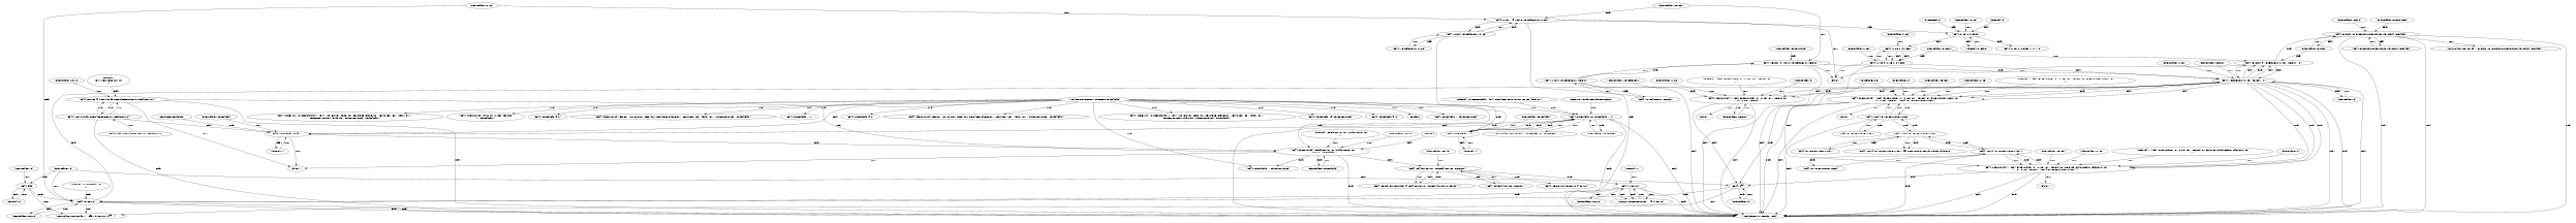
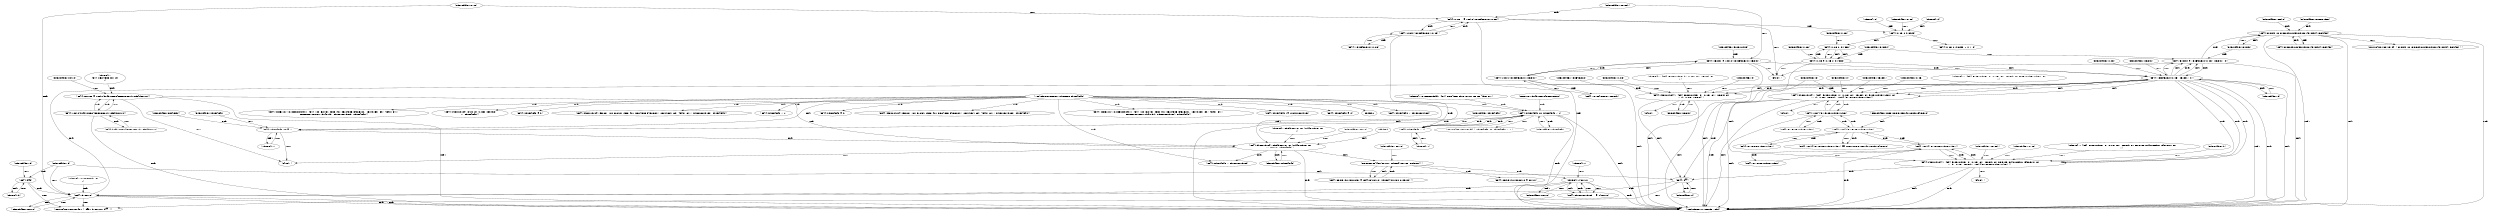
  digraph {
    fontname="DejaVu Sans Mono"
    node [fontname="DejaVu Sans Mono"]
    edge [fontname="DejaVu Sans Mono"]
    n1 [label="(Call,ext_id && extension_descriptor[ext_id].enabled)"]
    n2 [label="(Call,extension_descriptor[ext_id].enabled)"]
    n3 [label="(Identifier,ext_id)"]
    n4 [label="(ControlStructure,if ( ext_id && extension_descriptor[ext_id].enabled ))"]
    n5 [label="(MethodReturn,static void)"]
    n6 [label="(Call,ext_id = MapElement(Type, Length, i))"]
    n7 [label="(Call,MapElement(Type, Length, i))"]
    n8 [label="(Block,)"]
    n9 [label="(Call,dbg_printf(\" [%i] Enterprise: 0, Type: %u, Length %u\n\", i, Type, Length))"]
    n10 [label="(Call,dbg_printf(\" [%i] Enterprise: 1, Type: %u, Length %u EnterpriseNumber: %u\n\", i, Type, Length, ntohl(e->EnterpriseNumber)))"]
    n11 [label="(Call,dbg_printf(\" [%i] Enterprise: 1, Type: %u, Length %u Reverse Information Element: %u\n\", i, Type, Length, ntohl(e->EnterpriseNumber)))"]
    n12 [label="(Identifier,i)"]
    n13 [label="(Call,i++)"]
    n14 [label="(Block,)"]
    n15 [label="(Identifier,Length)"]
    n16 [label="(Call,ntohl(e->EnterpriseNumber))"]
    n17 [label="(Block,)"]
    n18 [label="(Call,ntohl(e->EnterpriseNumber))"]
    n19 [label="(Block,)"]
    n20 [label="(Call,Type = Type & 0x7FFF)"]
    n21 [label="(Call,Type & 0x7FFF)"]
    n22 [label="(Call,Type & 0x8000)"]
-   n23 [label="(Literal,0x8000)"]
    n24 [label="(Call,Type & 0x8000 ? 1 : 0)"]
    n25 [label="(Call,Type   = ntohs(NextElement->Type))"]
    n26 [label="(Call,ntohs(NextElement->Type))"]
    n27 [label="(Call,NextElement->Type)"]
    n28 [label="(Call,Length = ntohs(NextElement->Length))"]
    n29 [label="(Call,ntohs(NextElement->Length))"]
    n30 [label="(Call,NextElement->Length)"]
    n31 [label="(Call,i<count)"]
    n32 [label="(Identifier,count)"]
    n33 [label="(ControlStructure,for ( i=0; i<count; i++ ))"]
    n34 [label="(Call,i=0)"]
    n35 [label="(Literal,0)"]
    n36 [label="(Identifier,i)"]
    n37 [label="(Call,ntohl(e->EnterpriseNumber))"]
    n38 [label="(Call,e->EnterpriseNumber)"]
    n39 [label="(Call,ntohl(e->EnterpriseNumber) == IPFIX_ReverseInformationElement)"]
    n40 [label="(Call,e->EnterpriseNumber)"]
    n41 [label="(Call,e->EnterpriseNumber)"]
-   n42 [label="(Call,4*count)"]
-   n43 [label="(Length,size_required   = 4*count)"]
+   n42 [label="(Literal,4*count)"]
+   n43 [label="(Call,size_required   = 4*count)"]
    n44 [label="(Identifier,count)"]
-   n45 [label="(Call,calloc(count, sizeof(struct order_s)))"]
+   n45 [label="(Reverse,calloc(count, sizeof(struct order_s)))"]
    n46 [label="(Call,cache.input_count = count)"]
-   n47 [label="(Call,sizeof(struct order_s))"]
    n48 [label="(Call,cache.input_order = calloc(count, sizeof(struct order_s)))"]
    n49 [label="(Call,dbg_printf(\"FieldCount: %u buffersize: %u\n\", count, size_left))"]
    n50 [label="(Block,)"]
    n51 [label="(Identifier,size_left)"]
    n52 [label="(Call,size_left < size_required)"]
    n53 [label="(Call,count\t = ntohs(ipfix_template_record->FieldCount))"]
    n54 [label="(Call,ntohs(ipfix_template_record->FieldCount))"]
    n55 [label="(Call,ipfix_template_record->FieldCount)"]
    n56 [label="(Call,size_left \t\t-= 4)"]
    n57 [label="(Literal,4)"]
    n58 [label="(Call,size_left && size_left < 4)"]
    n59 [label="(Call,size_left < 4)"]
    n60 [label="(ControlStructure,if ( size_left && size_left < 4 ))"]
    n61 [label="(Identifier,size_left)"]
    n62 [label="(Literal,4)"]
    n63 [label="(MethodParameterIn,uint32_t size_left)"]
    n64 [label="(Call,size_left < size_required)"]
    n65 [label="(Call,LogError(\"Process_ipfix: [%u] Not enough data for template elements! required: %i, left: %u\", \n\t\t\t\t\t\t\texporter->info.id, size_required, size_left))"]
    n66 [label="(Call,dbg_printf(\"Skip %u bytes padding\n\", size_left))"]
    n67 [label="(Call,size_left = 0)"]
    n68 [label="(Call,dbg_printf(\"ERROR: Not enough data for template elements! required: %i, left: %u\", size_required, size_left))"]
    n69 [label="(Call,size_left < 4)"]
    n70 [label="(Call,size_left = 0)"]
    n71 [label="(Call,dbg_printf(\"ERROR: Not enough data for template elements! required: %i, left: %u\", size_required, size_left))"]
    n72 [label="(Call,LogError(\"Process_ipfix: [%u] Not enough data for template elements! required: %i, left: %u\", \n\t\t\t\t\texporter->info.id, size_required, size_left))"]
-   n73 [label="(Call,size_left -= size_required)"]
+   n73 [label="(Call,size_left -= ntohs_required)"]
    n74 [label="(Call,size_left = 0)"]
    1000104
    n76 [label="(LogError,ipfix_template_record)"]
-   n77 [label="(Processed,1)"]
+   n77 [label="(Literal,1)"]
    n78 [label="(Identifier,ext_id)"]
    n79 [label="(Identifier,i)"]
    n80 [label="(Identifier,Type)"]
    n81 [label="(Identifier,Type)"]
    n82 [label="(Identifier,Type)"]
    n83 [label="(Identifier,Type)"]
    n84 [label="(Literal,\" [%i] Enterprise: 1, Type: %u, Length %u EnterpriseNumber: %u\n\")"]
    n85 [label="(Identifier,Type)"]
    n86 [label="(Literal,4)"]
    n87 [label="(Identifier,count)"]
    n88 [label="(Identifier,i)"]
    n89 [label="(Identifier,count)"]
    n90 [label="(Identifier,i)"]
    n91 [label="(Literal,0)"]
    n92 [label="(Literal,\"\n[%u] Template ID: %u\n\")"]
    n93 [label="(Identifier,Type)"]
    n94 [label="(Identifier,size_left)"]
    n95 [label="(Literal,\"Process_ipfix [%u] Template size error at %s line %u\")"]
    n96 [label="(Identifier,Length)"]
    n97 [label="(Literal,\"FieldCount: %u buffersize: %u\n\")"]
    n98 [label="(Identifier,Enterprise)"]
    n99 [label="(Literal,\"Processed: %u\n\")"]
    n100 [label="(Literal,\" [%i] Enterprise: 0, Type: %u, Length %u\n\")"]
    n101 [label="(Identifier,Type)"]
    n102 [label="(Identifier,Enterprise)"]
    n103 [label="(Identifier,Type)"]
    n104 [label="(Literal,\" [%i] Enterprise: 1, Type: %u, Length %u Reverse Information Element: %u\n\")"]
-   n105 [label="(Template,table_id)"]
+   n105 [label="(Identifier,table_id)"]
    n106 [label="(Identifier,size_left)"]
    n107 [label="(Identifier,cache)"]
    n108 [label="(Identifier,i)"]
    n109 [label="(Identifier,Length)"]
-   n110 [label="(NextElement,e)"]
+   n110 [label="(Identifier,e)"]
    n111 [label="(Identifier,count)"]
    n112 [label="(Identifier,i)"]
+   n113 [label="(Identifier,IPFIX_ReverseInformationElement)"]
    n114 [label="(Identifier,Length)"]
-   n115 [label="(Identifier,NextElement)"]
+   n115 [label="(Identifier,MapElement)"]
    n116 [label="(Identifier,Length)"]
    1000180
    n1 -> n2 [label="CFG: "]
    n1 -> n3 [label="CFG: "]
    n1 -> n4 [label="AST: "]
    n1 -> n5 [label="DDG: "]
    n1 -> n5 [label="DDG: "]
    n1 -> n5 [label="DDG: "]
-   n2 -> n1 [label="AST: "]
+   n2 -> n1 [label="CFG: "]
    n3 -> n1 [label="AST: "]
    n3 -> n6 [label="CFG: "]
    n6 -> n1 [label="DDG: "]
+   n6 -> n5 [label="DDG: "]
    n6 -> n7 [label="CFG: "]
    n6 -> n8 [label="AST: "]
    n7 -> n5 [label="DDG: "]
    n7 -> n5 [label="DDG: "]
    n7 -> n5 [label="DDG: "]
    n7 -> n6 [label="AST: "]
    n7 -> n6 [label="DDG: "]
    n7 -> n6 [label="DDG: "]
    n7 -> n6 [label="DDG: "]
    n7 -> n9 [label="DDG: "]
    n7 -> n9 [label="DDG: "]
    n7 -> n9 [label="DDG: "]
    n7 -> n10 [label="DDG: "]
    n7 -> n10 [label="DDG: "]
    n7 -> n10 [label="DDG: "]
    n7 -> n11 [label="DDG: "]
    n7 -> n11 [label="DDG: "]
    n7 -> n11 [label="DDG: "]
    n7 -> n12 [label="CFG: "]
    n9 -> n5 [label="DDG: "]
    n9 -> n13 [label="DDG: "]
    n9 -> n14 [label="AST: "]
    n9 -> n15 [label="CFG: "]
    n10 -> n5 [label="DDG: "]
    n10 -> n5 [label="DDG: "]
    n10 -> n13 [label="DDG: "]
    n10 -> n16 [label="CFG: "]
    n10 -> n17 [label="AST: "]
    n11 -> n5 [label="DDG: "]
    n11 -> n5 [label="DDG: "]
    n11 -> n13 [label="DDG: "]
    n11 -> n18 [label="CFG: "]
    n11 -> n19 [label="AST: "]
    n12 -> n7 [label="AST: "]
    n13 -> n31 [label="DDG: "]
    n13 -> n33 [label="AST: "]
    n13 -> n36 [label="CFG: "]
    n15 -> n9 [label="AST: "]
    n16 -> n5 [label="DDG: "]
    n16 -> n10 [label="AST: "]
    n16 -> n10 [label="DDG: "]
    n16 -> n37 [label="DDG: "]
    n16 -> n38 [label="CFG: "]
    n18 -> n5 [label="DDG: "]
    n18 -> n11 [label="AST: "]
    n18 -> n11 [label="DDG: "]
    n18 -> n37 [label="DDG: "]
    n18 -> n41 [label="CFG: "]
    n20 -> n5 [label="DDG: "]
    n20 -> n7 [label="DDG: "]
    n20 -> n8 [label="AST: "]
-   n20 -> n21 [label="AST: "]
+   n20 -> n21 [label="CFG: "]
    n21 -> n20 [label="AST: "]
    n21 -> n20 [label="DDG: "]
    n21 -> n20 [label="DDG: "]
    n22 -> n21 [label="DDG: "]
-   n22 -> n23 [label="CFG: "]
-   n22 -> n24 [label="CFG: "]
-   n23 -> n22 [label="AST: "]
+   n22 -> n24 [label="AST: "]
    n25 -> n5 [label="DDG: "]
    n25 -> n8 [label="AST: "]
    n25 -> n22 [label="DDG: "]
    n25 -> n26 [label="CFG: "]
    n26 -> n5 [label="DDG: "]
    n26 -> n25 [label="AST: "]
    n26 -> n25 [label="DDG: "]
    n26 -> n27 [label="CFG: "]
    n27 -> n26 [label="AST: "]
    n28 -> n5 [label="DDG: "]
    n28 -> n7 [label="DDG: "]
    n28 -> n8 [label="AST: "]
+   n28 -> n29 [label="CFG: "]
    n29 -> n5 [label="DDG: "]
    n29 -> n28 [label="AST: "]
    n29 -> n28 [label="DDG: "]
    n29 -> n30 [label="CFG: "]
    n30 -> n29 [label="AST: "]
    n31 -> n5 [label="DDG: "]
    n31 -> n5 [label="DDG: "]
    n31 -> n7 [label="DDG: "]
    n31 -> n32 [label="CFG: "]
    n31 -> n33 [label="AST: "]
    n32 -> n31 [label="AST: "]
    n34 -> n31 [label="DDG: "]
    n34 -> n33 [label="AST: "]
    n34 -> n35 [label="CFG: "]
    n35 -> n34 [label="AST: "]
    n36 -> n13 [label="AST: "]
    n37 -> n16 [label="DDG: "]
    n37 -> n18 [label="DDG: "]
    n37 -> n39 [label="AST: "]
    n37 -> n39 [label="DDG: "]
    n37 -> n40 [label="CFG: "]
    n38 -> n16 [label="AST: "]
    n40 -> n37 [label="AST: "]
    n41 -> n18 [label="AST: "]
    n42 -> n5 [label="DDG: "]
    n42 -> n31 [label="DDG: "]
    n42 -> n43 [label="AST: "]
    n42 -> n43 [label="DDG: "]
    n42 -> n43 [label="DDG: "]
    n42 -> n44 [label="CFG: "]
    n43 -> n42 [label="AST: "]
    n44 -> n42 [label="AST: "]
    n45 -> n42 [label="DDG: "]
    n45 -> n46 [label="DDG: "]
-   n45 -> n47 [label="CFG: "]
    n45 -> n48 [label="AST: "]
    n45 -> n48 [label="DDG: "]
-   n47 -> n45 [label="AST: "]
    n48 -> n45 [label="CFG: "]
    n49 -> n5 [label="DDG: "]
    n49 -> n45 [label="DDG: "]
    n49 -> n50 [label="AST: "]
    n49 -> n51 [label="CFG: "]
    n49 -> n52 [label="DDG: "]
    n51 -> n49 [label="AST: "]
    n53 -> n5 [label="DDG: "]
    n53 -> n49 [label="DDG: "]
    n53 -> n50 [label="AST: "]
    n53 -> n54 [label="CFG: "]
    n54 -> n5 [label="DDG: "]
    n54 -> n53 [label="AST: "]
    n54 -> n53 [label="DDG: "]
-   n54 -> n56 [label="CFG: "]
+   n54 -> n55 [label="CFG: "]
    n55 -> n54 [label="AST: "]
    n56 -> n49 [label="DDG: "]
    n56 -> n50 [label="AST: "]
    n56 -> n57 [label="CFG: "]
    n57 -> n56 [label="AST: "]
    n58 -> n5 [label="DDG: "]
    n58 -> n5 [label="DDG: "]
    n58 -> n56 [label="DDG: "]
    n58 -> n59 [label="CFG: "]
    n58 -> n60 [label="AST: "]
    n58 -> n61 [label="CFG: "]
    n59 -> n58 [label="AST: "]
    n59 -> n58 [label="DDG: "]
    n59 -> n58 [label="DDG: "]
    n59 -> n62 [label="CFG: "]
    n61 -> n58 [label="AST: "]
    n62 -> n59 [label="AST: "]
    n63 -> n49 [label="DDG: "]
    n63 -> n52 [label="DDG: "]
    n63 -> n56 [label="DDG: "]
    n63 -> n58 [label="DDG: "]
    n63 -> n59 [label="DDG: "]
    n63 -> n64 [label="DDG: "]
    n63 -> n65 [label="DDG: "]
    n63 -> n66 [label="DDG: "]
    n63 -> n67 [label="DDG: "]
    n63 -> n68 [label="DDG: "]
    n63 -> n69 [label="DDG: "]
    n63 -> n70 [label="DDG: "]
    n63 -> n71 [label="DDG: "]
    n63 -> n72 [label="DDG: "]
    n63 -> n73 [label="DDG: "]
    n63 -> n74 [label="DDG: "]
    n63 -> 1000104 [label="AST: "]
    n76 -> n58 [label="CFG: "]
    n77 -> n22 [label="CFG: "]
    n78 -> n6 [label="AST: "]
    n78 -> n20 [label="CFG: "]
    n79 -> n13 [label="CFG: "]
    n79 -> n31 [label="AST: "]
    n79 -> n34 [label="CFG: "]
    n80 -> n7 [label="AST: "]
    n81 -> n22 [label="AST: "]
    n82 -> n25 [label="AST: "]
    n82 -> n31 [label="CFG: "]
    n83 -> n10 [label="AST: "]
    n84 -> n10 [label="AST: "]
    n85 -> n11 [label="AST: "]
    n86 -> n42 [label="AST: "]
    n87 -> n45 [label="AST: "]
    n88 -> n34 [label="AST: "]
    n89 -> n53 [label="AST: "]
    n90 -> n10 [label="AST: "]
    n91 -> n22 [label="CFG: "]
    n92 -> n53 [label="CFG: "]
    n93 -> n9 [label="AST: "]
    n94 -> n56 [label="AST: "]
    n95 -> n58 [label="CFG: "]
    n96 -> n7 [label="AST: "]
    n97 -> n49 [label="AST: "]
    n98 -> n28 [label="CFG: "]
    n99 -> n31 [label="CFG: "]
    n100 -> n9 [label="AST: "]
    n101 -> n21 [label="AST: "]
    n102 -> n1 [label="CFG: "]
    n103 -> n20 [label="AST: "]
    n104 -> n11 [label="AST: "]
    n105 -> n56 [label="CFG: "]
    n106 -> n59 [label="AST: "]
-   n107 -> n1 [label="AST: "]
+   n107 -> n1 [label="CFG: "]
    n108 -> n9 [label="AST: "]
    n109 -> n10 [label="AST: "]
    n110 -> n10 [label="CFG: "]
    n110 -> n11 [label="CFG: "]
    n111 -> n49 [label="AST: "]
    n112 -> n11 [label="AST: "]
+   n113 -> n37 [label="CFG: "]
    n114 -> n25 [label="CFG: "]
    n114 -> n28 [label="AST: "]
    n115 -> n9 [label="CFG: "]
    n116 -> n11 [label="AST: "]
    1000180 -> n49 [label="CFG: "]
  }
